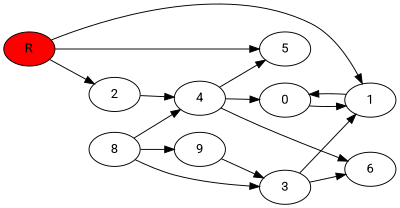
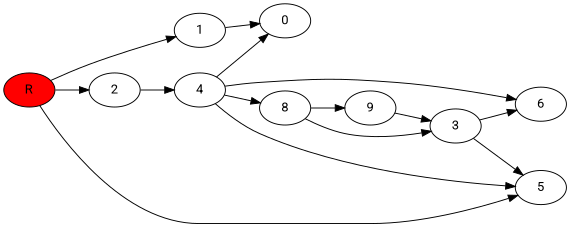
  digraph {
    fontname=Roboto
    rankdir=LR
    node [fontname=Roboto]
    edge [fontname=Roboto]
    n1 [label=0]
    1
    2
    4
    3
    5
    6
    8
    9
    R [fillcolor="#ff0000" style=filled]
-   n1 -> 1
    1 -> n1
    2 -> 4
    4 -> n1
    4 -> 5
    4 -> 6
-   3 -> 1
+   3 -> 5
    3 -> 6
-   8 -> 4
+   4 -> 8
    8 -> 3
    8 -> 9
    9 -> 3
    R -> 1
    R -> 2
    R -> 5
  }
